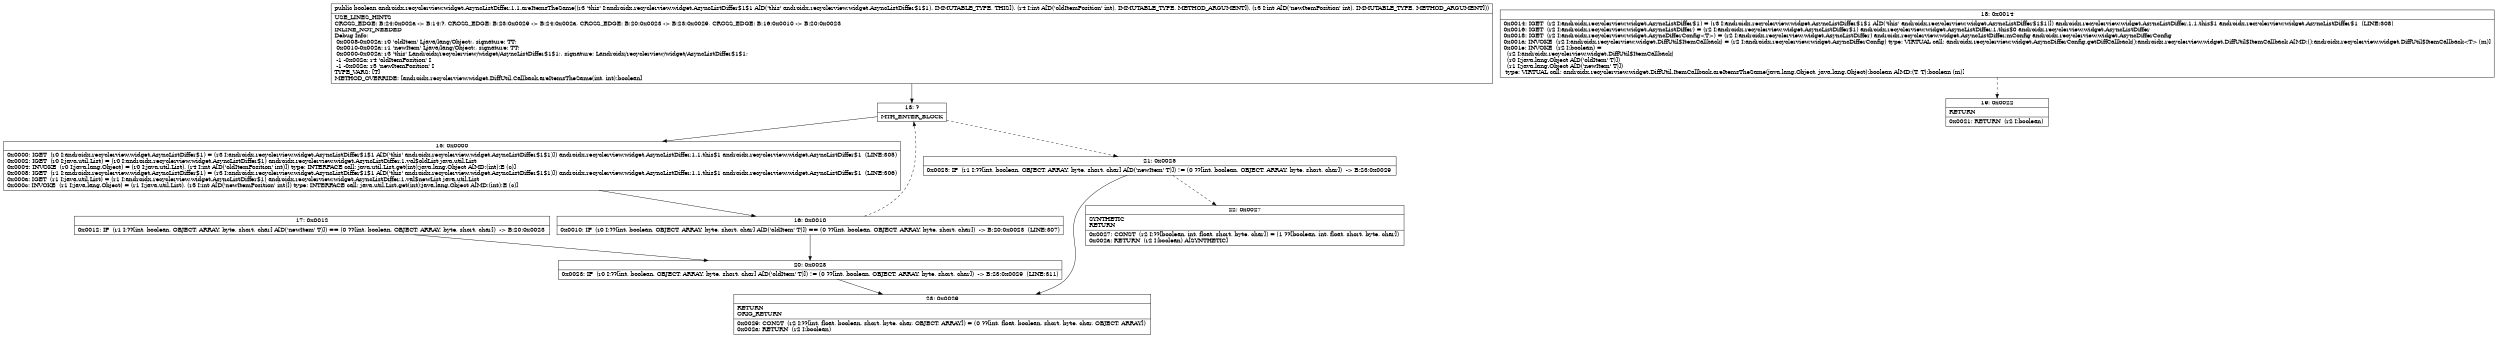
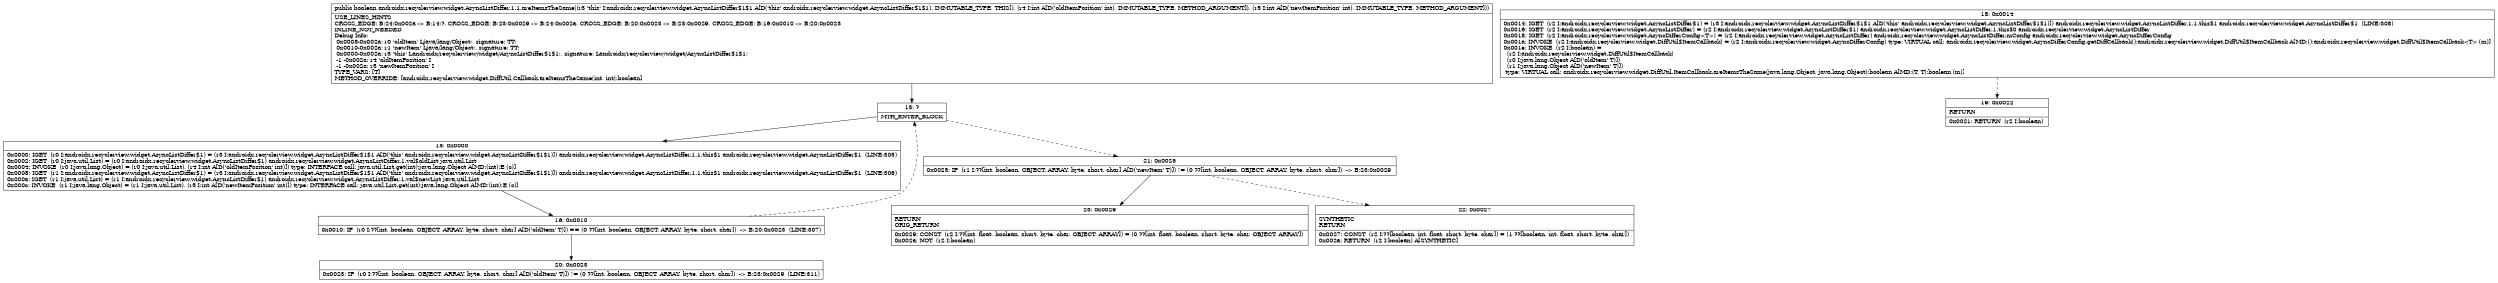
  digraph {
    node [shape=record]
    n1 [label="{13\:\ ?|MTH_ENTER_BLOCK\l}"]
    n2 [label="{15\:\ 0x0000|0x0000: IGET  (r0 I:androidx.recyclerview.widget.AsyncListDiffer$1) = (r3 I:androidx.recyclerview.widget.AsyncListDiffer$1$1 A[D('this' androidx.recyclerview.widget.AsyncListDiffer$1$1)]) androidx.recyclerview.widget.AsyncListDiffer.1.1.this$1 androidx.recyclerview.widget.AsyncListDiffer$1  (LINE:305)\l0x0002: IGET  (r0 I:java.util.List) = (r0 I:androidx.recyclerview.widget.AsyncListDiffer$1) androidx.recyclerview.widget.AsyncListDiffer.1.val$oldList java.util.List \l0x0004: INVOKE  (r0 I:java.lang.Object) = (r0 I:java.util.List), (r4 I:int A[D('oldItemPosition' int)]) type: INTERFACE call: java.util.List.get(int):java.lang.Object A[MD:(int):E (c)]\l0x0008: IGET  (r1 I:androidx.recyclerview.widget.AsyncListDiffer$1) = (r3 I:androidx.recyclerview.widget.AsyncListDiffer$1$1 A[D('this' androidx.recyclerview.widget.AsyncListDiffer$1$1)]) androidx.recyclerview.widget.AsyncListDiffer.1.1.this$1 androidx.recyclerview.widget.AsyncListDiffer$1  (LINE:306)\l0x000a: IGET  (r1 I:java.util.List) = (r1 I:androidx.recyclerview.widget.AsyncListDiffer$1) androidx.recyclerview.widget.AsyncListDiffer.1.val$newList java.util.List \l0x000c: INVOKE  (r1 I:java.lang.Object) = (r1 I:java.util.List), (r5 I:int A[D('newItemPosition' int)]) type: INTERFACE call: java.util.List.get(int):java.lang.Object A[MD:(int):E (c)]\l}"]
    n3 [label="{21\:\ 0x0025|0x0025: IF  (r1 I:??[int, boolean, OBJECT, ARRAY, byte, short, char] A[D('newItem' T)]) != (0 ??[int, boolean, OBJECT, ARRAY, byte, short, char])  \-\> B:23:0x0029 \l}"]
    n4 [label="{16\:\ 0x0010|0x0010: IF  (r0 I:??[int, boolean, OBJECT, ARRAY, byte, short, char] A[D('oldItem' T)]) == (0 ??[int, boolean, OBJECT, ARRAY, byte, short, char])  \-\> B:20:0x0023  (LINE:307)\l}"]
    n5 [label="{20\:\ 0x0023|0x0023: IF  (r0 I:??[int, boolean, OBJECT, ARRAY, byte, short, char] A[D('oldItem' T)]) != (0 ??[int, boolean, OBJECT, ARRAY, byte, short, char])  \-\> B:23:0x0029  (LINE:311)\l}"]
-   n6 [label="{17\:\ 0x0012|0x0012: IF  (r1 I:??[int, boolean, OBJECT, ARRAY, byte, short, char] A[D('newItem' T)]) == (0 ??[int, boolean, OBJECT, ARRAY, byte, short, char])  \-\> B:20:0x0023 \l}"]
-   n7 [label="{23\:\ 0x0029|RETURN\lORIG_RETURN\l|0x0029: CONST  (r2 I:??[int, float, boolean, short, byte, char, OBJECT, ARRAY]) = (0 ??[int, float, boolean, short, byte, char, OBJECT, ARRAY]) \l0x002a: RETURN  (r2 I:boolean) \l}"]
+   n7 [label="{23\:\ 0x0029|RETURN\lORIG_RETURN\l|0x0029: CONST  (r2 I:??[int, float, boolean, short, byte, char, OBJECT, ARRAY]) = (0 ??[int, float, boolean, short, byte, char, OBJECT, ARRAY]) \l0x002a: NOT  (r2 I:boolean) \l}"]
    n8 [label="{18\:\ 0x0014|0x0014: IGET  (r2 I:androidx.recyclerview.widget.AsyncListDiffer$1) = (r3 I:androidx.recyclerview.widget.AsyncListDiffer$1$1 A[D('this' androidx.recyclerview.widget.AsyncListDiffer$1$1)]) androidx.recyclerview.widget.AsyncListDiffer.1.1.this$1 androidx.recyclerview.widget.AsyncListDiffer$1  (LINE:308)\l0x0016: IGET  (r2 I:androidx.recyclerview.widget.AsyncListDiffer) = (r2 I:androidx.recyclerview.widget.AsyncListDiffer$1) androidx.recyclerview.widget.AsyncListDiffer.1.this$0 androidx.recyclerview.widget.AsyncListDiffer \l0x0018: IGET  (r2 I:androidx.recyclerview.widget.AsyncDifferConfig\<T\>) = (r2 I:androidx.recyclerview.widget.AsyncListDiffer) androidx.recyclerview.widget.AsyncListDiffer.mConfig androidx.recyclerview.widget.AsyncDifferConfig \l0x001a: INVOKE  (r2 I:androidx.recyclerview.widget.DiffUtil$ItemCallback) = (r2 I:androidx.recyclerview.widget.AsyncDifferConfig) type: VIRTUAL call: androidx.recyclerview.widget.AsyncDifferConfig.getDiffCallback():androidx.recyclerview.widget.DiffUtil$ItemCallback A[MD:():androidx.recyclerview.widget.DiffUtil$ItemCallback\<T\> (m)]\l0x001e: INVOKE  (r2 I:boolean) = \l  (r2 I:androidx.recyclerview.widget.DiffUtil$ItemCallback)\l  (r0 I:java.lang.Object A[D('oldItem' T)])\l  (r1 I:java.lang.Object A[D('newItem' T)])\l type: VIRTUAL call: androidx.recyclerview.widget.DiffUtil.ItemCallback.areItemsTheSame(java.lang.Object, java.lang.Object):boolean A[MD:(T, T):boolean (m)]\l}"]
    n9 [label="{19\:\ 0x0022|RETURN\l|0x0021: RETURN  (r2 I:boolean) \l}"]
    n10 [label="{22\:\ 0x0027|SYNTHETIC\lRETURN\l|0x0027: CONST  (r2 I:??[boolean, int, float, short, byte, char]) = (1 ??[boolean, int, float, short, byte, char]) \l0x002a: RETURN  (r2 I:boolean) A[SYNTHETIC]\l}"]
    n11 [label="{public boolean androidx.recyclerview.widget.AsyncListDiffer.1.1.areItemsTheSame((r3 'this' I:androidx.recyclerview.widget.AsyncListDiffer$1$1 A[D('this' androidx.recyclerview.widget.AsyncListDiffer$1$1), IMMUTABLE_TYPE, THIS]), (r4 I:int A[D('oldItemPosition' int), IMMUTABLE_TYPE, METHOD_ARGUMENT]), (r5 I:int A[D('newItemPosition' int), IMMUTABLE_TYPE, METHOD_ARGUMENT]))  | USE_LINES_HINTS\lCROSS_EDGE: B:24:0x002a \-\> B:14:?, CROSS_EDGE: B:23:0x0029 \-\> B:24:0x002a, CROSS_EDGE: B:20:0x0023 \-\> B:23:0x0029, CROSS_EDGE: B:16:0x0010 \-\> B:20:0x0023\lINLINE_NOT_NEEDED\lDebug Info:\l  0x0008\-0x002a: r0 'oldItem' Ljava\/lang\/Object;, signature: TT;\l  0x0010\-0x002a: r1 'newItem' Ljava\/lang\/Object;, signature: TT;\l  0x0000\-0x002a: r3 'this' Landroidx\/recyclerview\/widget\/AsyncListDiffer$1$1;, signature: Landroidx\/recyclerview\/widget\/AsyncListDiffer$1$1;\l  \-1 \-0x002a: r4 'oldItemPosition' I\l  \-1 \-0x002a: r5 'newItemPosition' I\lTYPE_VARS: [T]\lMETHOD_OVERRIDE: [androidx.recyclerview.widget.DiffUtil.Callback.areItemsTheSame(int, int):boolean]\l}"]
    n1 -> n2
    n1 -> n3 [style=dashed]
    n2 -> n4
    n3 -> n7
    n3 -> n10 [style=dashed]
    n4 -> n1 [style=dashed]
    n4 -> n5
-   n5 -> n7
-   n6 -> n5
    n8 -> n9 [style=dashed]
    n11 -> n1
  }
